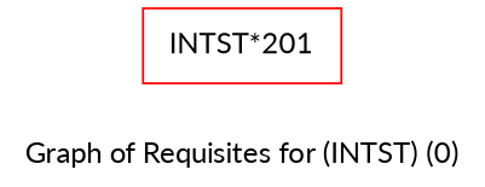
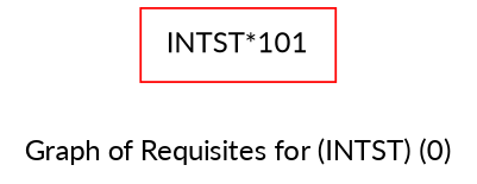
  strict digraph {
    label="Graph of Requisites for (INTST) (0)"
    fontname=Lato
-   "INTST*101" [color=red height=0.5 shape=box width=1.3194 fontname=Lato label="INTST*201"]
+   "INTST*101" [color=red height=0.5 shape=box width=1.3194 fontname=Lato]
  }
